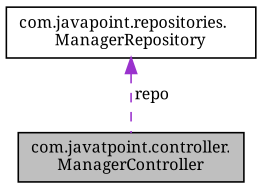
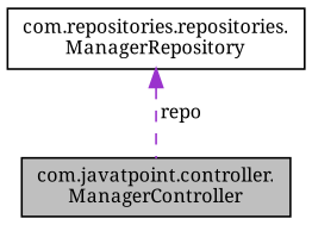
  digraph {
    fontname="Noto Serif"
    node [color=black fontname="Noto Serif" fontsize=10 shape=record style=filled]
    n1 [fillcolor=grey75 fontcolor=black height=0.2 label="com.javatpoint.controller.\lManagerController" width=0.4]
-   n2 [fillcolor=white height=0.2 label="com.javapoint.repositories.\lManagerRepository" width=0.4]
+   n2 [fillcolor=white height=0.2 label="com.repositories.repositories.\lManagerRepository" width=0.4]
    n2 -> n1 [color=darkorchid3 dir=back fontname="Noto Serif" fontsize=10 label=" repo" labelfontname=Helvetica labelfontsize=10 style=dashed]
  }
